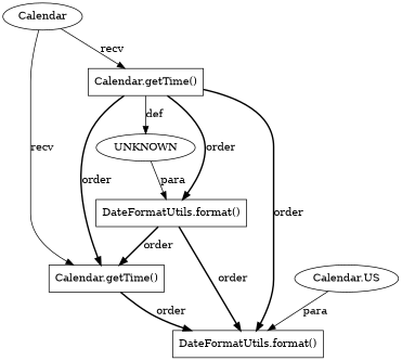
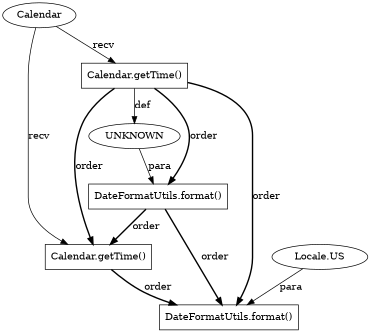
  digraph {
    node [shape=box]
    edge [style=bold]
    n1 [label="DateFormatUtils.format()"]
    n2 [label="Calendar.getTime()"]
    n3 [label="DateFormatUtils.format()"]
    n4 [label=UNKNOWN shape=ellipse]
    n5 [label="Calendar.getTime()"]
    n6 [label=Calendar shape=ellipse]
-   n7 [label="Calendar.US" shape=ellipse]
+   n7 [label="Locale.US" shape=ellipse]
    n1 -> n2 [label=order]
    n1 -> n3 [label=order]
    n2 -> n3 [label=order]
    n4 -> n1 [label=para style=solid]
    n5 -> n1 [label=order]
    n5 -> n2 [label=order]
    n5 -> n3 [label=order]
    n5 -> n4 [label=def style=solid]
    n6 -> n2 [label=recv style=solid]
    n6 -> n5 [label=recv style=solid]
    n7 -> n3 [label=para style=solid]
  }
